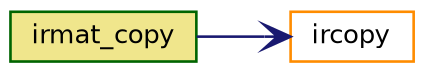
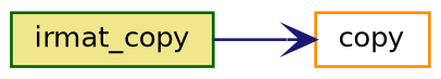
  digraph {
    rankdir=LR
    node [fontname=Helvetica fontsize=10 shape=record style=filled]
    n1 [color=darkgreen fillcolor=khaki fontcolor=black height=0.2 label=irmat_copy width=0.4]
-   n2 [color=darkorange fillcolor=white height=0.2 label=ircopy width=0.4]
+   n2 [color=darkorange fillcolor=white height=0.2 label=copy width=0.4]
    n1 -> n2 [color=midnightblue fontname=Helvetica fontsize=10 labelfontname=Helvetica labelfontsize=10 style=solid arrowhead=vee]
  }
